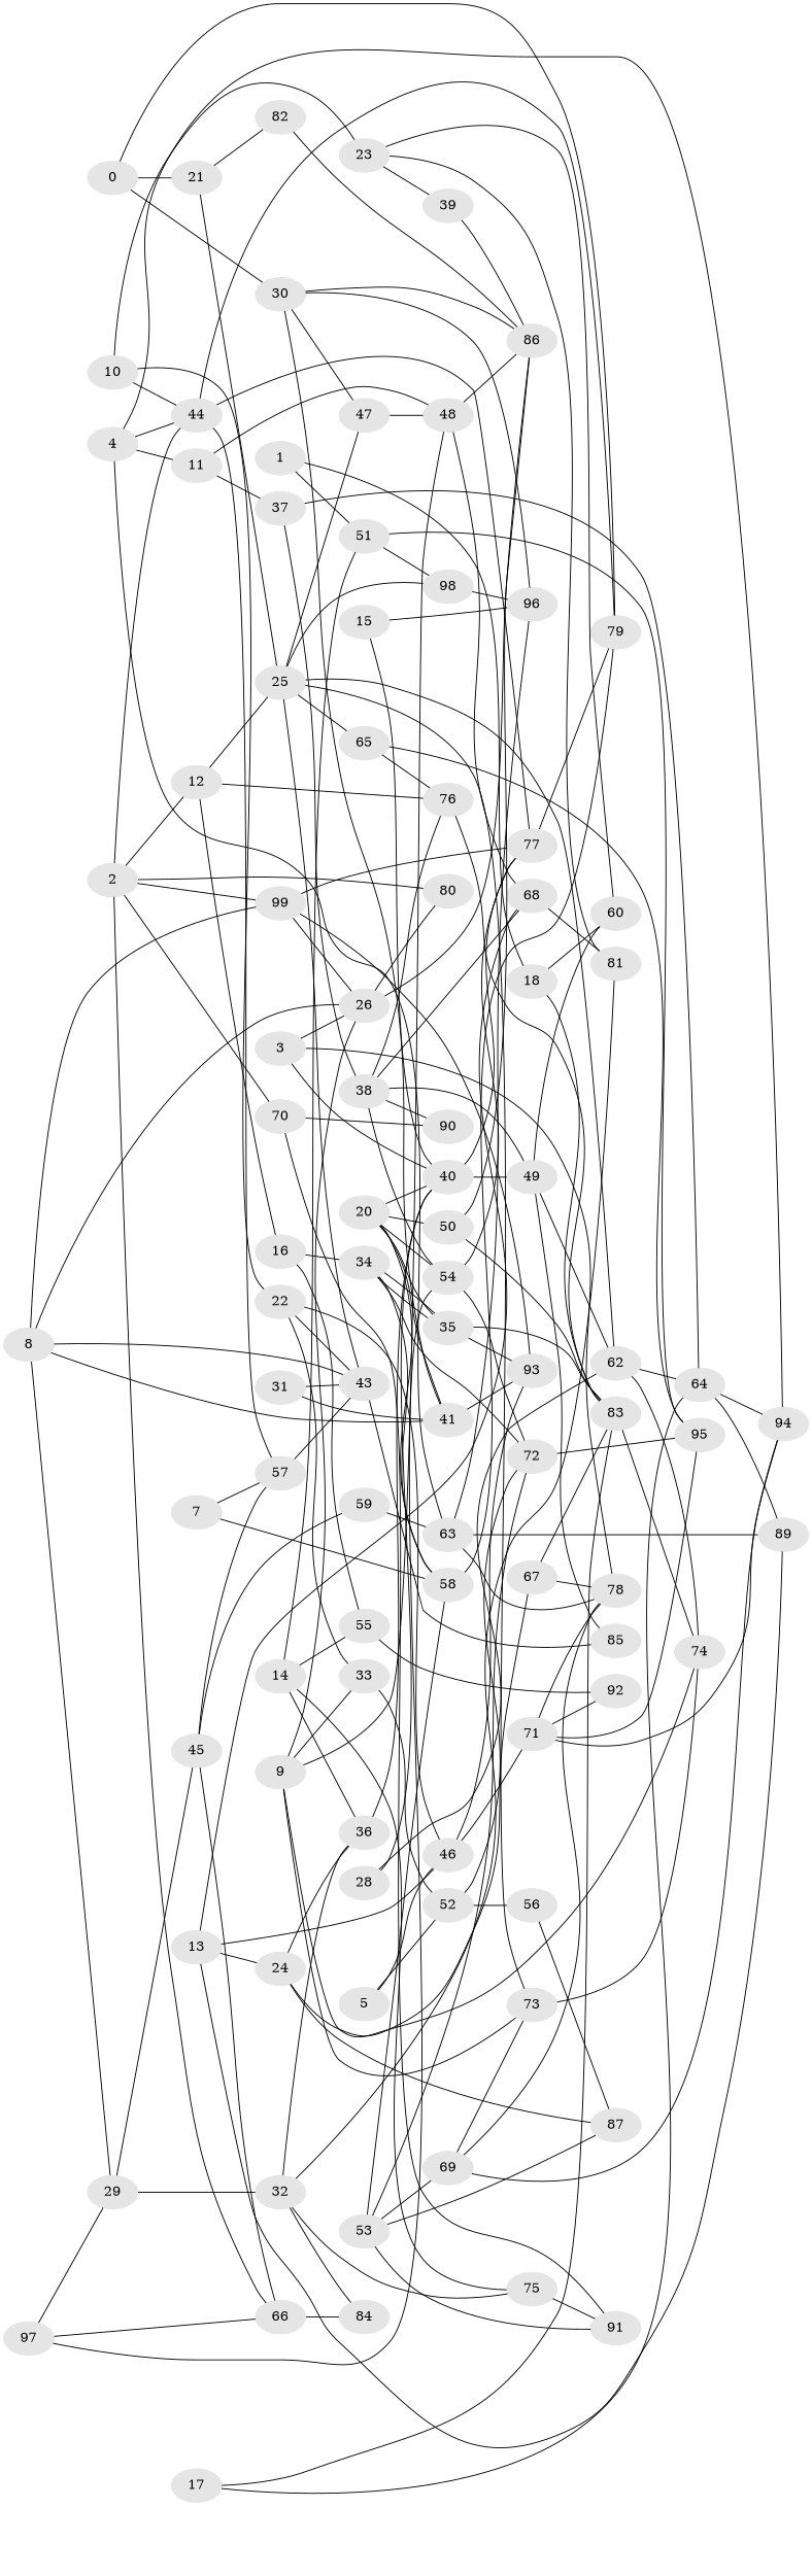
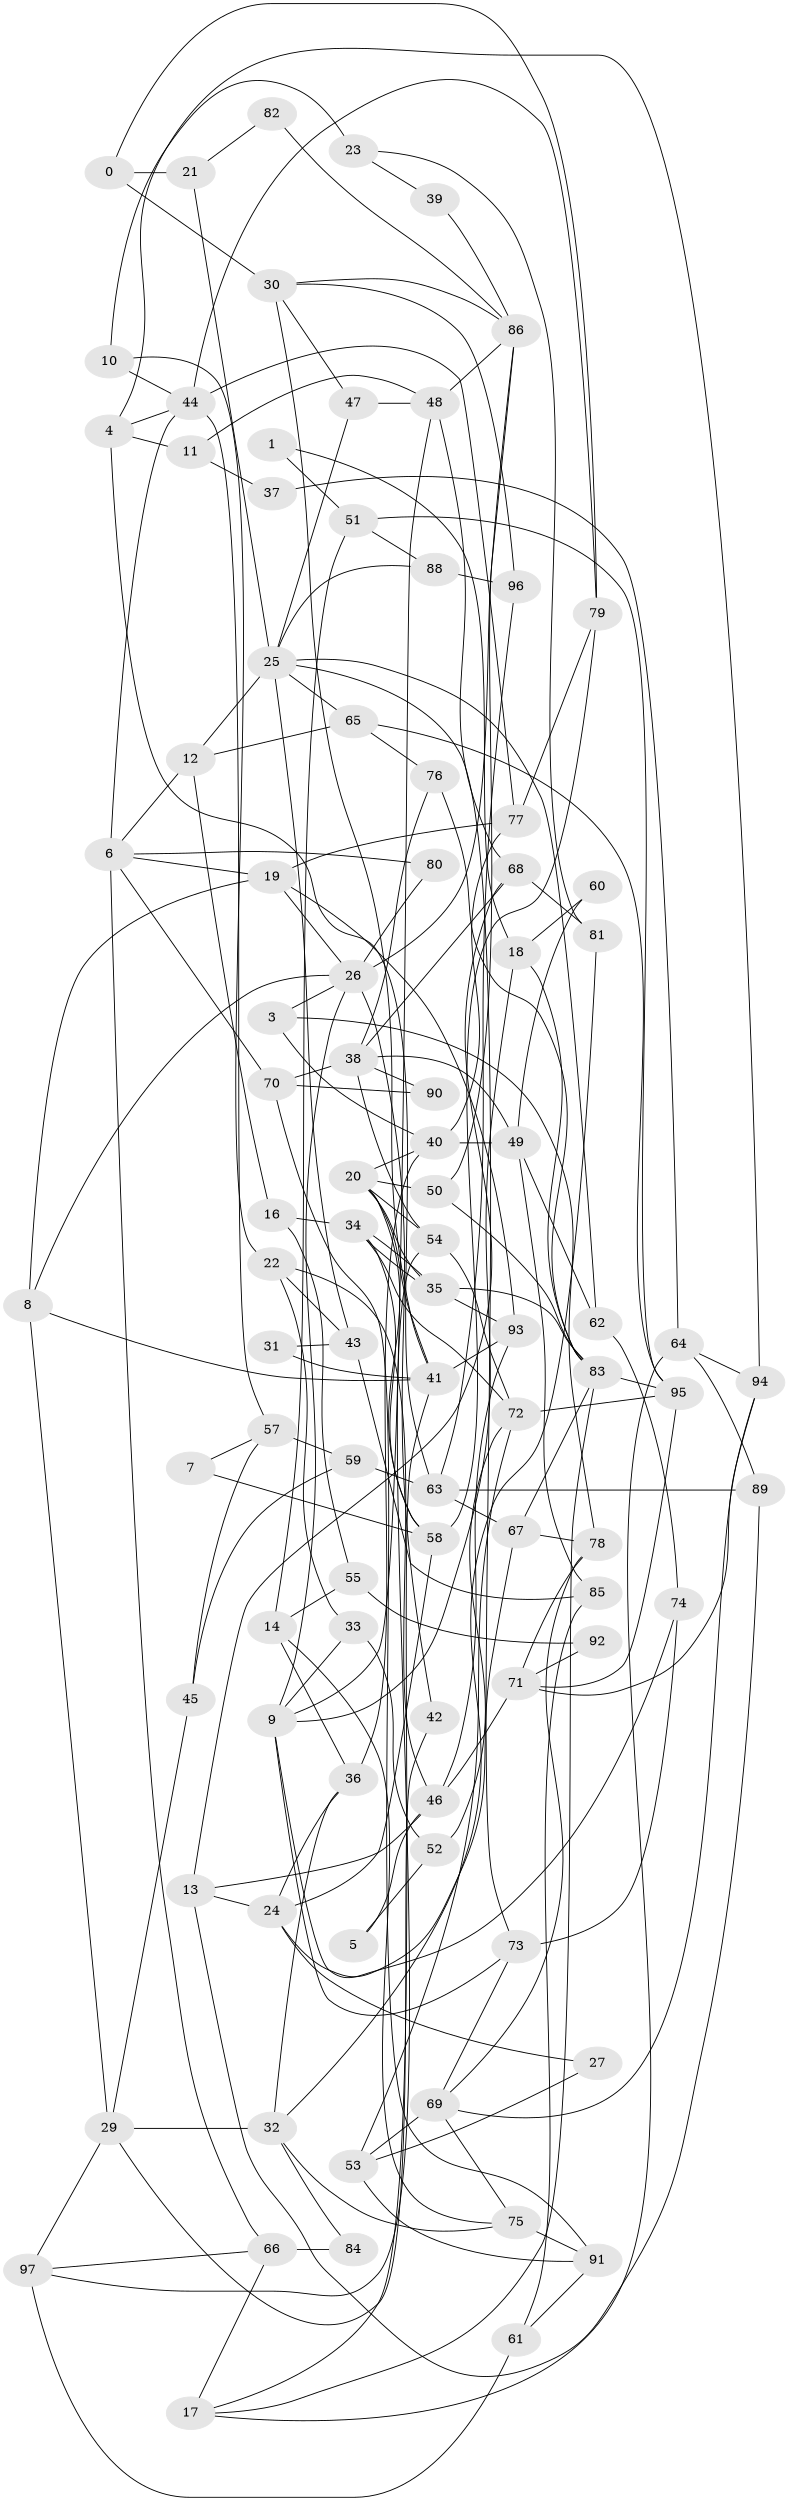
  graph {
    rankdir=LR
    node [color=gray90 style=filled]
    1
    18
    51
    83
    60
-   88 [label=98]
+   88
    95
    n8 [label=0]
    21
    30
    79
    25
    82
    41
    96
    47
    86
    3
    26
    40
    78
    80
+   42
    77
    49
    4
    11
    44
    63
    94
    48
    37
    57
    89
    67
    5
    46
    52
    93
    71
    72
-   56
-   6 [label=2]
+   6
    12
-   19 [label=99]
+   19
    66
    70
    16
    65
    84
    90
    91
    7
    58
    59
    8
    29
    43
    32
    45
    85
    9
    33
    73
    74
    68
    10
    22
    23
    39
    81
    64
    38
    55
    34
    62
    76
    13
    24
    36
-   87
+   87 [label=27]
    14
    75
    92
-   15
    35
    17
    20
    50
    54
    n91 [label=97]
-   28
+   61
    31
    53
    69
    1 -- 18
    1 -- 51
    18 -- 83
    18 -- 60
    51 -- 88
    51 -- 95
-   83 -- 74
+   83 -- 95
    88 -- 96
    n8 -- 21
    n8 -- 30
    n8 -- 79
    21 -- 25
    21 -- 82
    30 -- 41
    30 -- 96
    30 -- 47
    30 -- 86
    25 -- 88
    25 -- 47
    25 -- 65
    25 -- 43
    25 -- 73
    25 -- 62
    82 -- 86
    41 -- 93
    47 -- 48
    3 -- 26
    3 -- 40
    3 -- 78
    26 -- 86
    26 -- 80
+   26 -- 42
    40 -- 77
    40 -- 49
    77 -- 79
    49 -- 60
    49 -- 85
    49 -- 62
    4 -- 11
    4 -- 44
    4 -- 63
    4 -- 94
    11 -- 48
    11 -- 37
    44 -- 79
    44 -- 77
    44 -- 57
    63 -- 96
    63 -- 89
-   63 -- 78
+   63 -- 67
    48 -- 86
    48 -- 68
    37 -- 64
-   37 -- 38
-   57 -- 43
+   70 -- 38
+   57 -- 59
    67 -- 83
    67 -- 78
    5 -- 46
    5 -- 52
    46 -- 93
    46 -- 71
    52 -- 72
-   52 -- 56
    71 -- 95
    71 -- 78
    71 -- 94
    71 -- 92
    72 -- 95
-   56 -- 87
    6 -- 80
    6 -- 44
    6 -- 12
    6 -- 19
    6 -- 66
    6 -- 70
    12 -- 25
    12 -- 16
-   12 -- 76
+   12 -- 65
    19 -- 26
    19 -- 77
    19 -- 93
    66 -- 84
    70 -- 90
    70 -- 91
    16 -- 55
    16 -- 34
    65 -- 95
    65 -- 76
    7 -- 57
    7 -- 58
    58 -- 79
    59 -- 63
    8 -- 41
    8 -- 26
    8 -- 19
    8 -- 29
-   8 -- 43
+   29 -- 42
    29 -- 32
    29 -- 45
    43 -- 85
    32 -- 84
    32 -- 81
    32 -- 36
    32 -- 75
    45 -- 57
    45 -- 59
+   9 -- 18
    9 -- 26
    9 -- 48
    9 -- 33
    9 -- 73
    9 -- 74
    33 -- 52
    73 -- 74
    68 -- 81
    10 -- 44
    10 -- 22
    10 -- 23
    22 -- 46
    22 -- 43
    22 -- 33
-   23 -- 60
    23 -- 39
    23 -- 81
    39 -- 86
    64 -- 94
    64 -- 89
    38 -- 49
    38 -- 90
    38 -- 68
    38 -- 76
    38 -- 54
    55 -- 92
    34 -- 72
    34 -- 58
    34 -- 35
    34 -- 35
    62 -- 74
-   62 -- 64
    76 -- 83
    13 -- 89
    13 -- 46
    13 -- 68
    13 -- 24
    24 -- 67
    24 -- 36
    24 -- 87
    36 -- 40
    14 -- 51
    14 -- 55
    14 -- 36
    14 -- 75
    75 -- 91
-   15 -- 96
-   15 -- 40
    35 -- 83
    35 -- 93
    17 -- 83
-   45 -- 66
+   17 -- 41
+   17 -- 66
    17 -- 64
    20 -- 41
    20 -- 40
    20 -- 58
    20 -- 35
    20 -- 50
    20 -- 54
    50 -- 83
    50 -- 86
-   54 -- 77
    54 -- 72
    n91 -- 66
    n91 -- 29
    n91 -- 54
-   28 -- 40
-   28 -- 62
+   n91 -- 61
+   61 -- 91
+   61 -- 85
    31 -- 41
    31 -- 43
    53 -- 72
    53 -- 91
-   53 -- 58
+   24 -- 58
    53 -- 87
    53 -- 69
    69 -- 78
    69 -- 94
    69 -- 73
+   69 -- 75
  }
